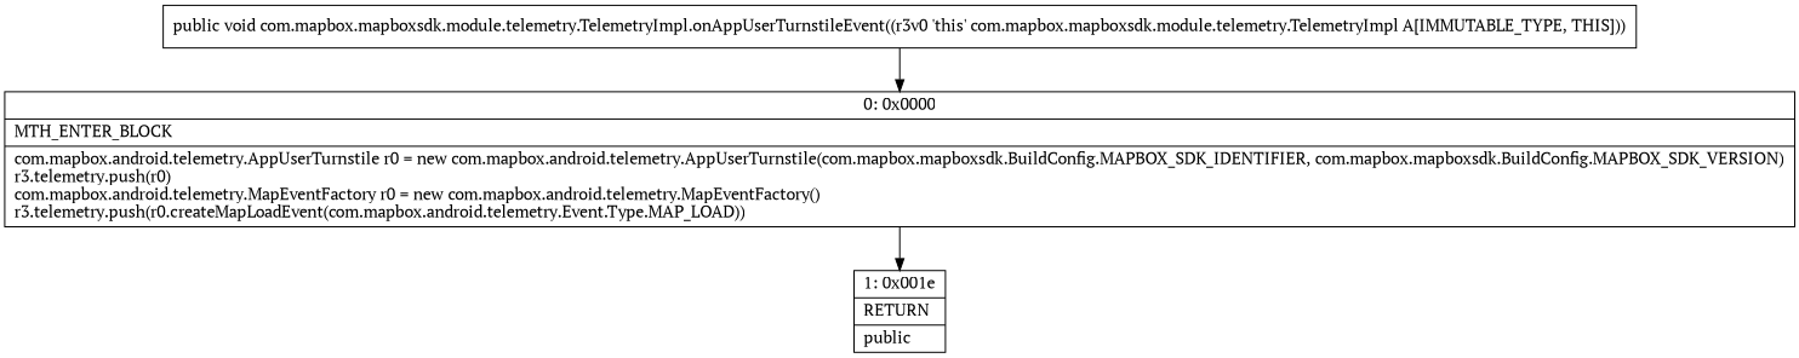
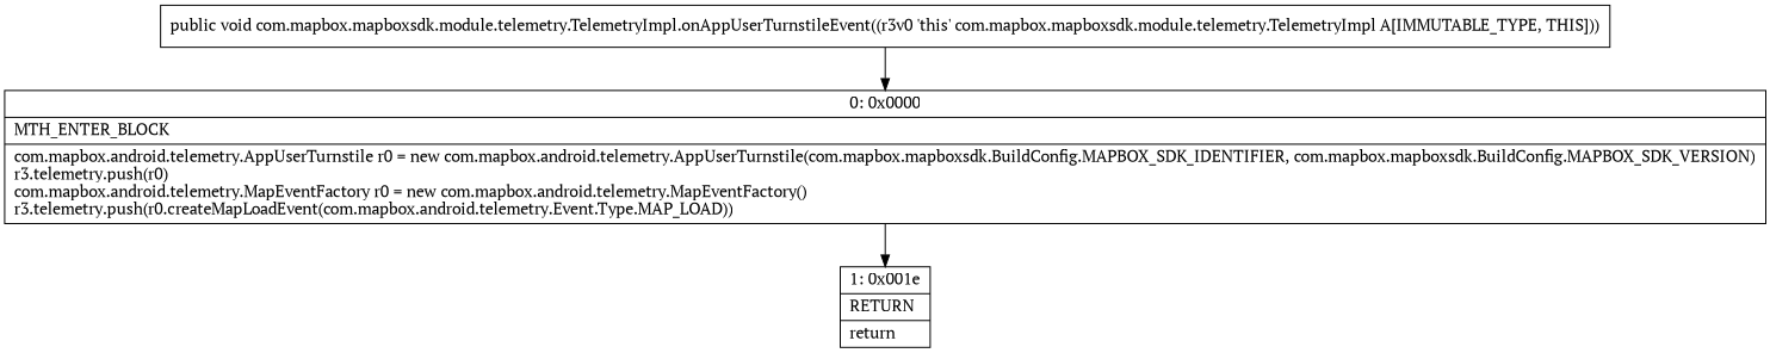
  digraph {
    fontname="PT Serif"
    node [shape=record fontname="PT Serif"]
    edge [fontname="PT Serif"]
    n1 [label="{0\:\ 0x0000|MTH_ENTER_BLOCK\l|com.mapbox.android.telemetry.AppUserTurnstile r0 = new com.mapbox.android.telemetry.AppUserTurnstile(com.mapbox.mapboxsdk.BuildConfig.MAPBOX_SDK_IDENTIFIER, com.mapbox.mapboxsdk.BuildConfig.MAPBOX_SDK_VERSION)\lr3.telemetry.push(r0)\lcom.mapbox.android.telemetry.MapEventFactory r0 = new com.mapbox.android.telemetry.MapEventFactory()\lr3.telemetry.push(r0.createMapLoadEvent(com.mapbox.android.telemetry.Event.Type.MAP_LOAD))\l}"]
-   n2 [label="{1\:\ 0x001e|RETURN\l|public\l}"]
+   n2 [label="{1\:\ 0x001e|RETURN\l|return\l}"]
    n3 [label="{public void com.mapbox.mapboxsdk.module.telemetry.TelemetryImpl.onAppUserTurnstileEvent((r3v0 'this' com.mapbox.mapboxsdk.module.telemetry.TelemetryImpl A[IMMUTABLE_TYPE, THIS])) }"]
    n1 -> n2
    n3 -> n1
  }
